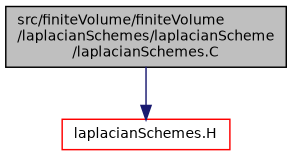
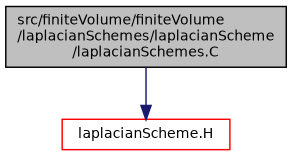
  digraph {
    node [fontname=Helvetica fontsize=10 shape=record]
    n1 [color=black fillcolor=grey75 fontcolor=black height=0.2 label="src/finiteVolume/finiteVolume\l/laplacianSchemes/laplacianScheme\l/laplacianSchemes.C" style=filled width=0.4]
-   n2 [color=red height=0.2 label="laplacianSchemes.H" width=0.4]
+   n2 [color=red height=0.2 label="laplacianScheme.H" width=0.4]
    n1 -> n2 [color=midnightblue fontname=Helvetica fontsize=10 labelfontname=Helvetica labelfontsize=10 style=solid]
  }
